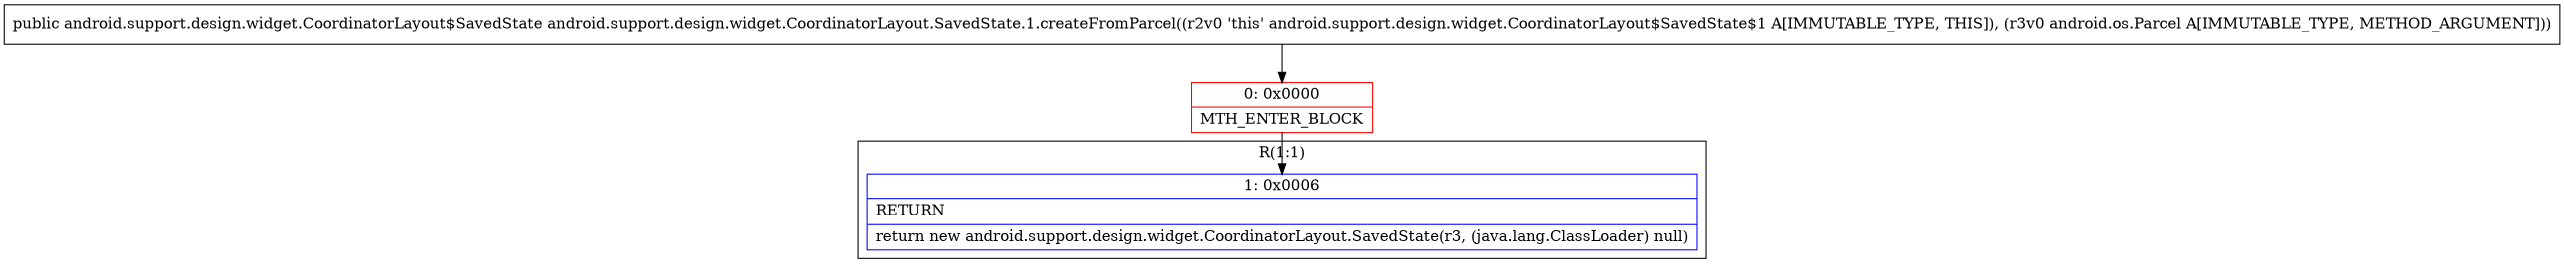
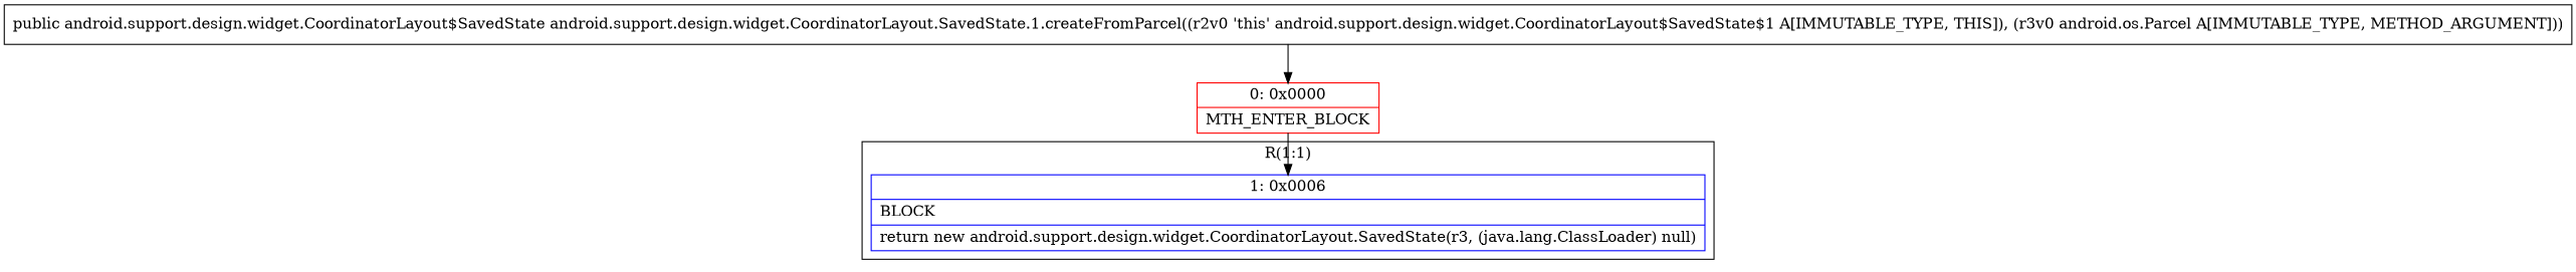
  digraph {
    node [shape=record]
-   n1 [color=blue label="{1\:\ 0x0006|RETURN\l|return new android.support.design.widget.CoordinatorLayout.SavedState(r3, (java.lang.ClassLoader) null)\l}"]
+   n1 [color=blue label="{1\:\ 0x0006|BLOCK\l|return new android.support.design.widget.CoordinatorLayout.SavedState(r3, (java.lang.ClassLoader) null)\l}"]
    n2 [color=red label="{0\:\ 0x0000|MTH_ENTER_BLOCK\l}"]
    n3 [label="{public android.support.design.widget.CoordinatorLayout$SavedState android.support.design.widget.CoordinatorLayout.SavedState.1.createFromParcel((r2v0 'this' android.support.design.widget.CoordinatorLayout$SavedState$1 A[IMMUTABLE_TYPE, THIS]), (r3v0 android.os.Parcel A[IMMUTABLE_TYPE, METHOD_ARGUMENT])) }"]
    subgraph cluster_1 {
      label="R(1:1)"
      n1
    }
    n2 -> n1
    n3 -> n2
  }
